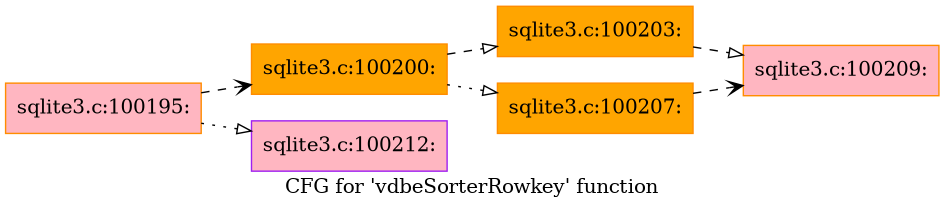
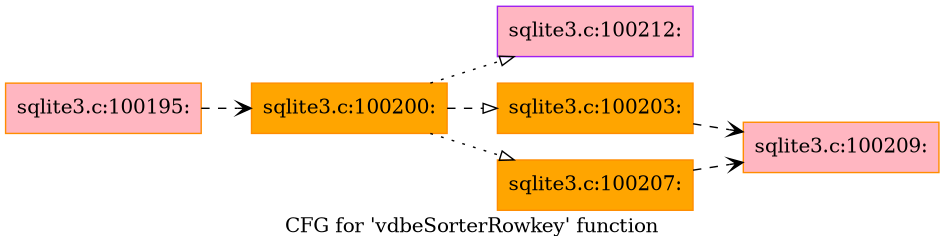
  digraph {
    label="CFG for 'vdbeSorterRowkey' function"
    rankdir=LR
    node [color=darkorange fillcolor=lightpink shape=record style=filled]
    edge [arrowhead=vee style=dashed]
    n1 [label="{sqlite3.c:100195:}"]
    n2 [fillcolor=orange label="{sqlite3.c:100200:}"]
    n3 [color=purple label="{sqlite3.c:100212:}"]
    n4 [fillcolor=orange label="{sqlite3.c:100203:}"]
    n5 [fillcolor=orange label="{sqlite3.c:100207:}"]
    n6 [label="{sqlite3.c:100209:}"]
    n1 -> n2
-   n1 -> n3 [arrowhead=onormal style=dotted]
+   n2 -> n3 [arrowhead=onormal style=dotted]
    n2 -> n4 [arrowhead=onormal]
    n2 -> n5 [arrowhead=onormal style=dotted]
-   n4 -> n6 [arrowhead=onormal]
+   n4 -> n6
    n5 -> n6
  }
